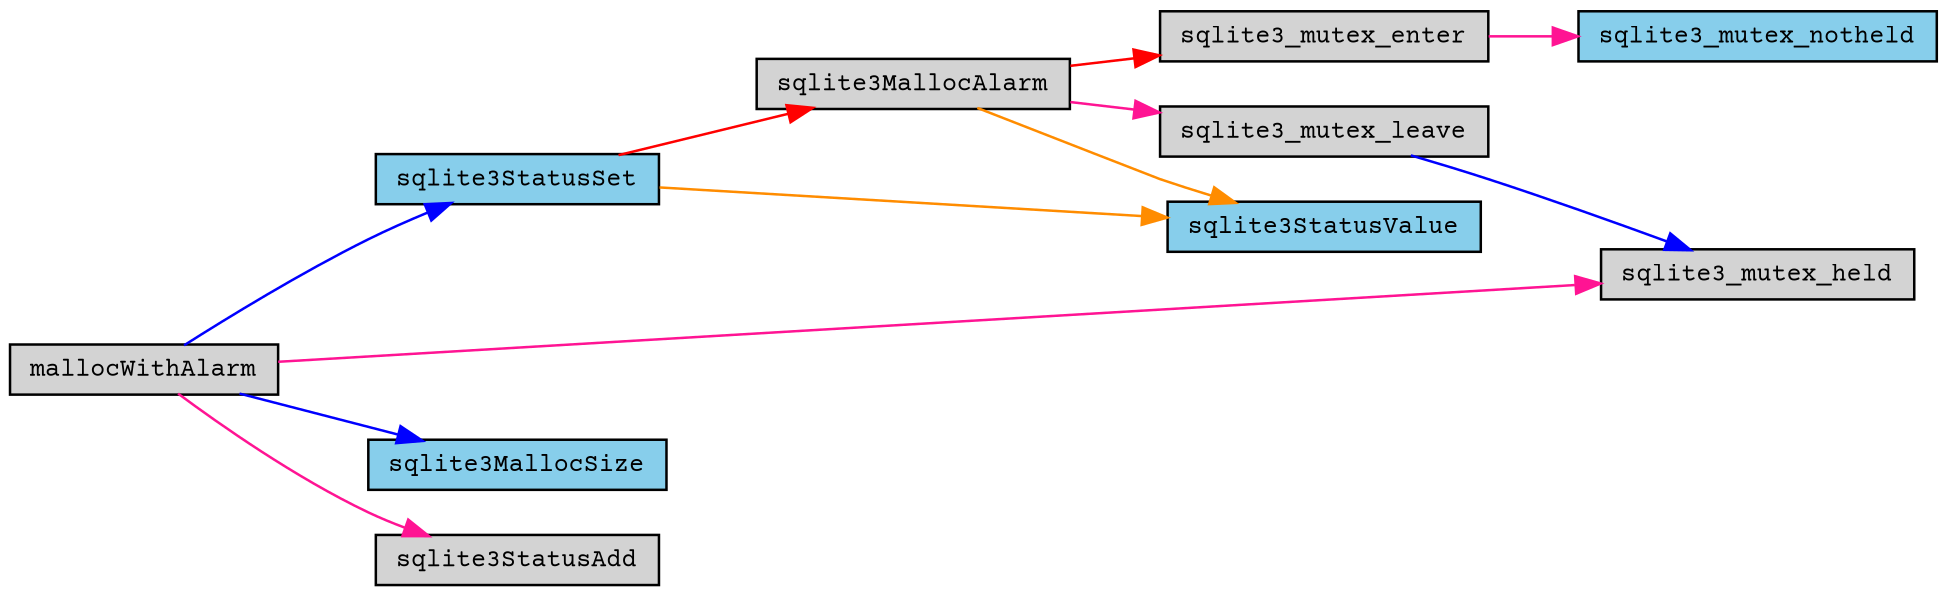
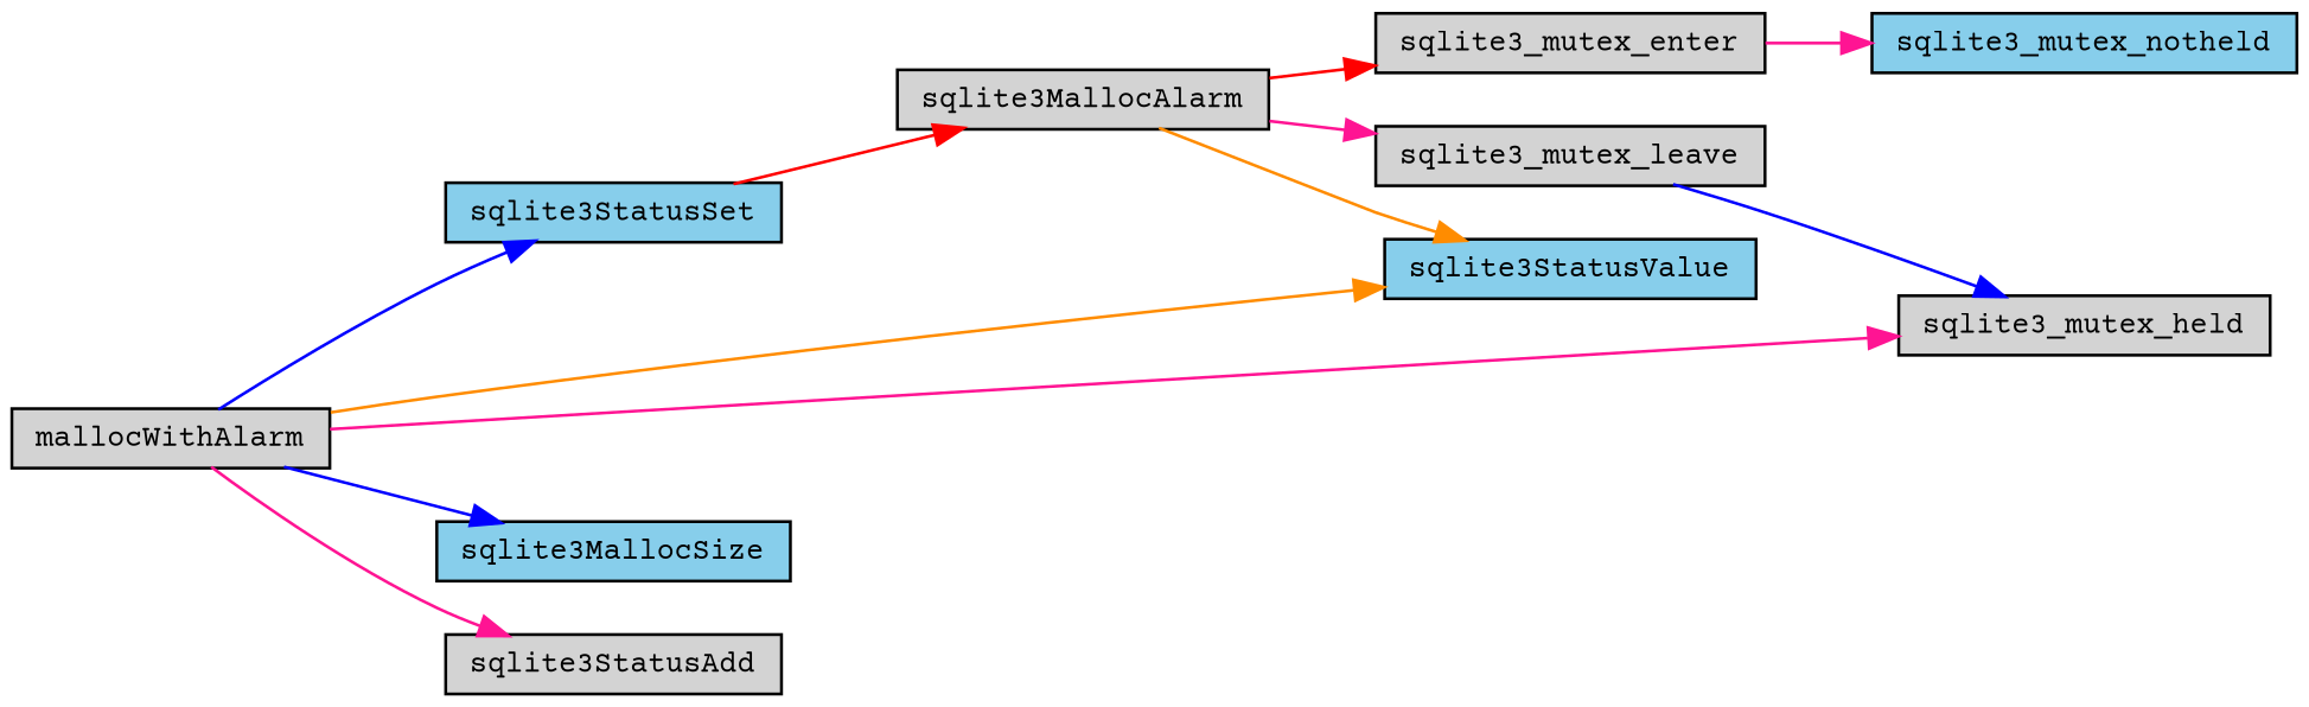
  digraph {
    fontname="Courier Prime"
    rankdir=LR
    node [color=black fillcolor=lightgrey fontname="Courier Prime" fontsize=10 shape=record style=filled]
    edge [color=deeppink fontname="Courier Prime" fontsize=10 labelfontname=FreeSans labelfontsize=10 style=solid]
    n1 [fontcolor=black height=0.2 label=mallocWithAlarm width=0.4]
    n2 [height=0.2 label=sqlite3_mutex_held width=0.4]
    n3 [fillcolor=skyblue height=0.2 label=sqlite3StatusSet width=0.4]
    n4 [fillcolor=skyblue height=0.2 label=sqlite3StatusValue width=0.4]
    n5 [fillcolor=skyblue height=0.2 label=sqlite3MallocSize width=0.4]
    n6 [height=0.2 label=sqlite3StatusAdd width=0.4]
    n7 [height=0.2 label=sqlite3MallocAlarm width=0.4]
    n8 [height=0.2 label=sqlite3_mutex_leave width=0.4]
    n9 [height=0.2 label=sqlite3_mutex_enter width=0.4]
    n10 [fillcolor=skyblue height=0.2 label=sqlite3_mutex_notheld width=0.4]
    n1 -> n2
    n1 -> n3 [color=blue]
-   n3 -> n4 [color=darkorange]
+   n1 -> n4 [color=darkorange]
    n1 -> n5 [color=blue]
    n1 -> n6
    n3 -> n7 [color=red]
    n7 -> n4 [color=darkorange]
    n7 -> n8
    n7 -> n9 [color=red]
    n8 -> n2 [color=blue]
    n9 -> n10
  }
